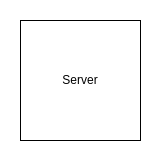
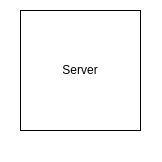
  <mxCell id="0" />
  <mxCell id="1" parent="0" />
- <mxCell id="2" value="Server" style="rounded=0;whiteSpace=wrap;html=1;" vertex="1" parent="1"><mxGeometry x="20" y="20" width="120" height="120" as="geometry" /></mxCell>
+ <mxCell id="2" value="Server" style="rounded=0;whiteSpace=wrap;html=1;" vertex="1" parent="1"><mxGeometry x="20" y="10" width="120" height="120" as="geometry" /></mxCell>
